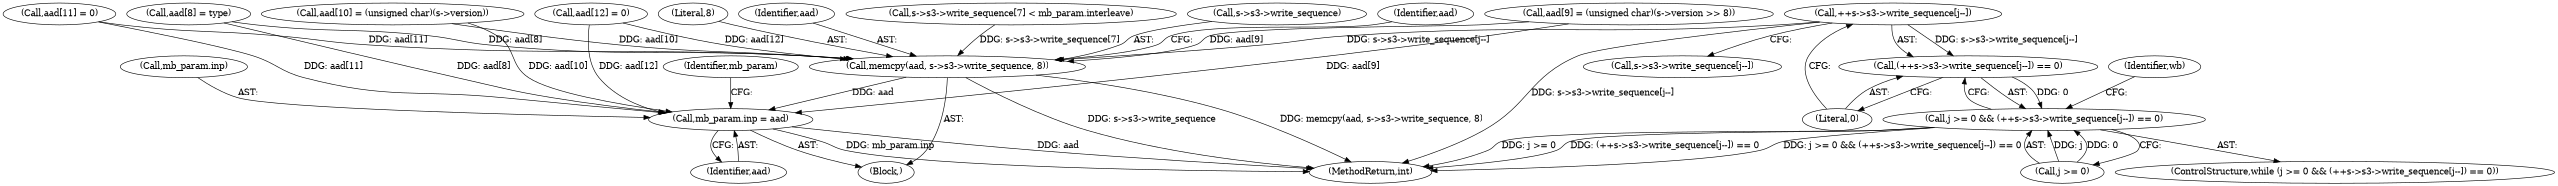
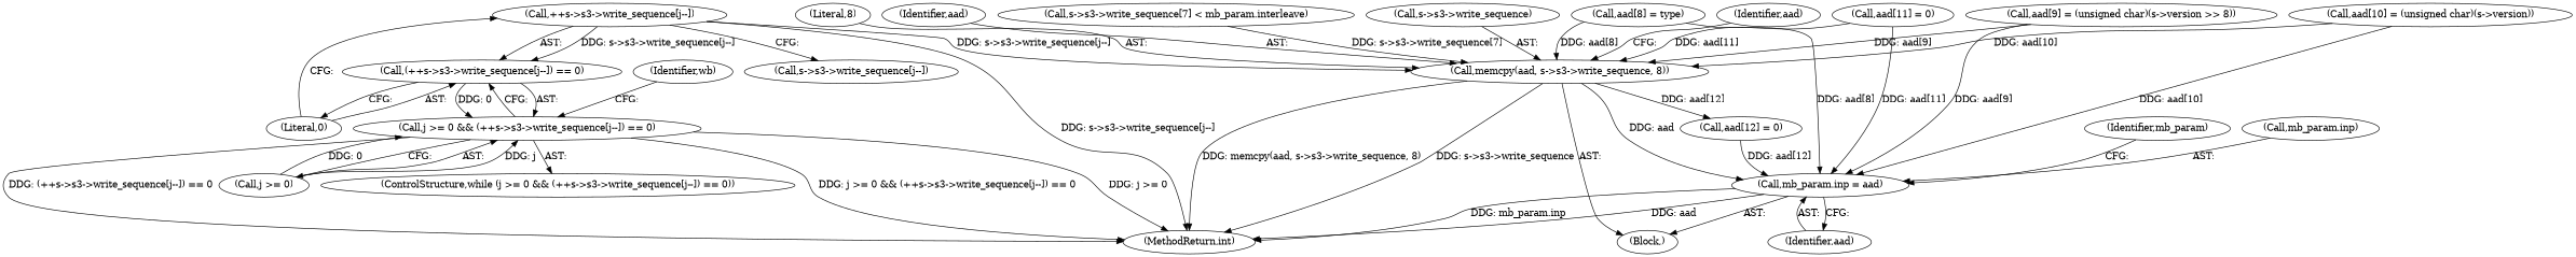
  digraph {
    n1 [label="(Call,++s->s3->write_sequence[j--])"]
    n2 [label="(Call,memcpy(aad, s->s3->write_sequence, 8))"]
    n3 [label="(Call,(++s->s3->write_sequence[j--]) == 0)"]
    n4 [label="(MethodReturn,int)"]
    n5 [label="(Call,s->s3->write_sequence[j--])"]
    n6 [label="(Call,mb_param.inp = aad)"]
    n7 [label="(Block,)"]
    n8 [label="(Call,j >= 0 && (++s->s3->write_sequence[j--]) == 0)"]
    n9 [label="(Literal,0)"]
    n10 [label="(Identifier,aad)"]
    n11 [label="(Literal,8)"]
    n12 [label="(Call,j >= 0)"]
    n13 [label="(ControlStructure,while (j >= 0 && (++s->s3->write_sequence[j--]) == 0))"]
    n14 [label="(Identifier,aad)"]
    n15 [label="(Call,s->s3->write_sequence[7] < mb_param.interleave)"]
    n16 [label="(Identifier,wb)"]
    n17 [label="(Call,aad[11] = 0)"]
    n18 [label="(Call,aad[10] = (unsigned char)(s->version))"]
    n19 [label="(Call,s->s3->write_sequence)"]
    n20 [label="(Call,aad[8] = type)"]
    n21 [label="(Identifier,aad)"]
    n22 [label="(Call,aad[12] = 0)"]
    n23 [label="(Identifier,mb_param)"]
    n24 [label="(Call,aad[9] = (unsigned char)(s->version >> 8))"]
    n25 [label="(Call,mb_param.inp)"]
    n1 -> n2 [label="DDG: s->s3->write_sequence[j--]"]
    n1 -> n3 [label="AST: "]
    n1 -> n3 [label="DDG: s->s3->write_sequence[j--]"]
    n1 -> n4 [label="DDG: s->s3->write_sequence[j--]"]
    n1 -> n5 [label="CFG: "]
    n2 -> n4 [label="DDG: memcpy(aad, s->s3->write_sequence, 8)"]
    n2 -> n4 [label="DDG: s->s3->write_sequence"]
    n2 -> n6 [label="DDG: aad"]
    n2 -> n7 [label="AST: "]
    n3 -> n8 [label="AST: "]
    n3 -> n8 [label="DDG: 0"]
    n3 -> n9 [label="CFG: "]
    n6 -> n4 [label="DDG: aad"]
    n6 -> n4 [label="DDG: mb_param.inp"]
    n6 -> n7 [label="AST: "]
    n6 -> n10 [label="CFG: "]
    n8 -> n3 [label="CFG: "]
    n8 -> n4 [label="DDG: j >= 0"]
    n8 -> n4 [label="DDG: (++s->s3->write_sequence[j--]) == 0"]
    n8 -> n4 [label="DDG: j >= 0 && (++s->s3->write_sequence[j--]) == 0"]
    n8 -> n12 [label="CFG: "]
    n8 -> n13 [label="AST: "]
    n9 -> n1 [label="CFG: "]
    n9 -> n3 [label="AST: "]
    n10 -> n6 [label="AST: "]
    n11 -> n2 [label="AST: "]
    n12 -> n8 [label="AST: "]
    n12 -> n8 [label="DDG: j"]
    n12 -> n8 [label="DDG: 0"]
    n14 -> n2 [label="AST: "]
    n15 -> n2 [label="DDG: s->s3->write_sequence[7]"]
    n16 -> n8 [label="CFG: "]
    n17 -> n2 [label="DDG: aad[11]"]
    n17 -> n6 [label="DDG: aad[11]"]
    n18 -> n2 [label="DDG: aad[10]"]
    n18 -> n6 [label="DDG: aad[10]"]
    n19 -> n2 [label="AST: "]
    n20 -> n2 [label="DDG: aad[8]"]
    n20 -> n6 [label="DDG: aad[8]"]
    n21 -> n2 [label="CFG: "]
-   n22 -> n2 [label="DDG: aad[12]"]
+   n2 -> n22 [label="DDG: aad[12]"]
    n22 -> n6 [label="DDG: aad[12]"]
    n23 -> n6 [label="CFG: "]
    n24 -> n2 [label="DDG: aad[9]"]
    n24 -> n6 [label="DDG: aad[9]"]
    n25 -> n6 [label="AST: "]
  }
